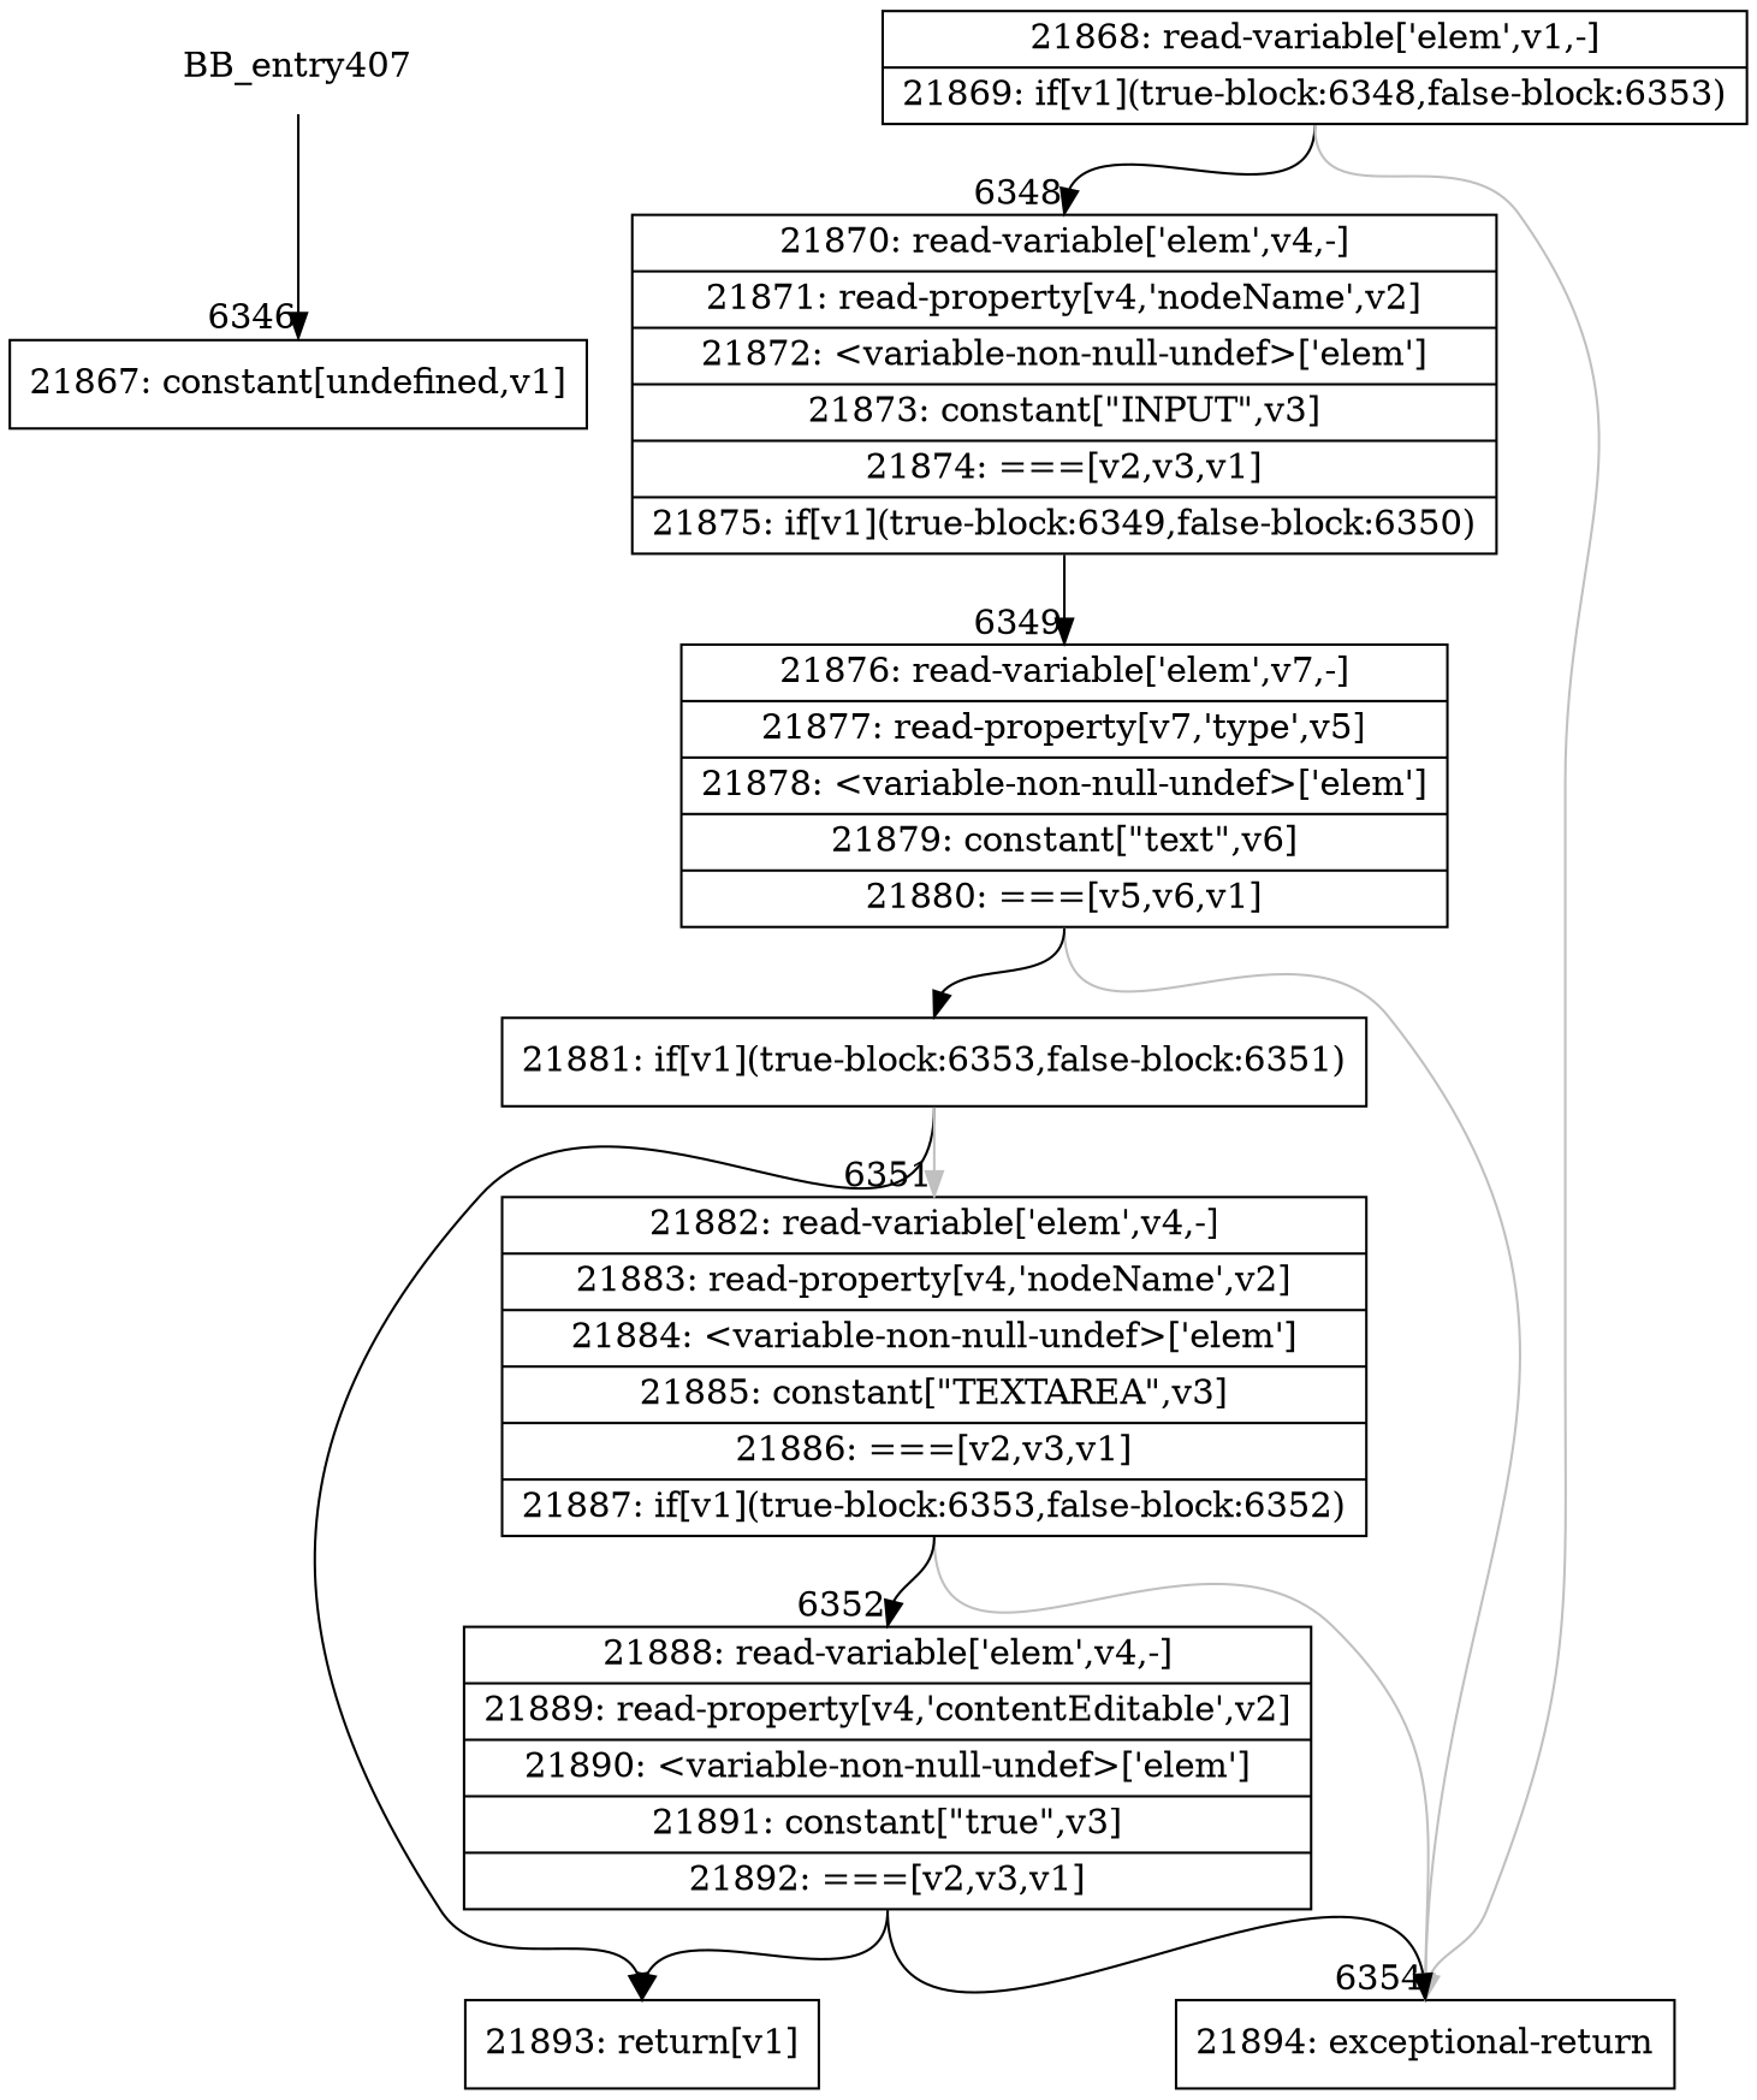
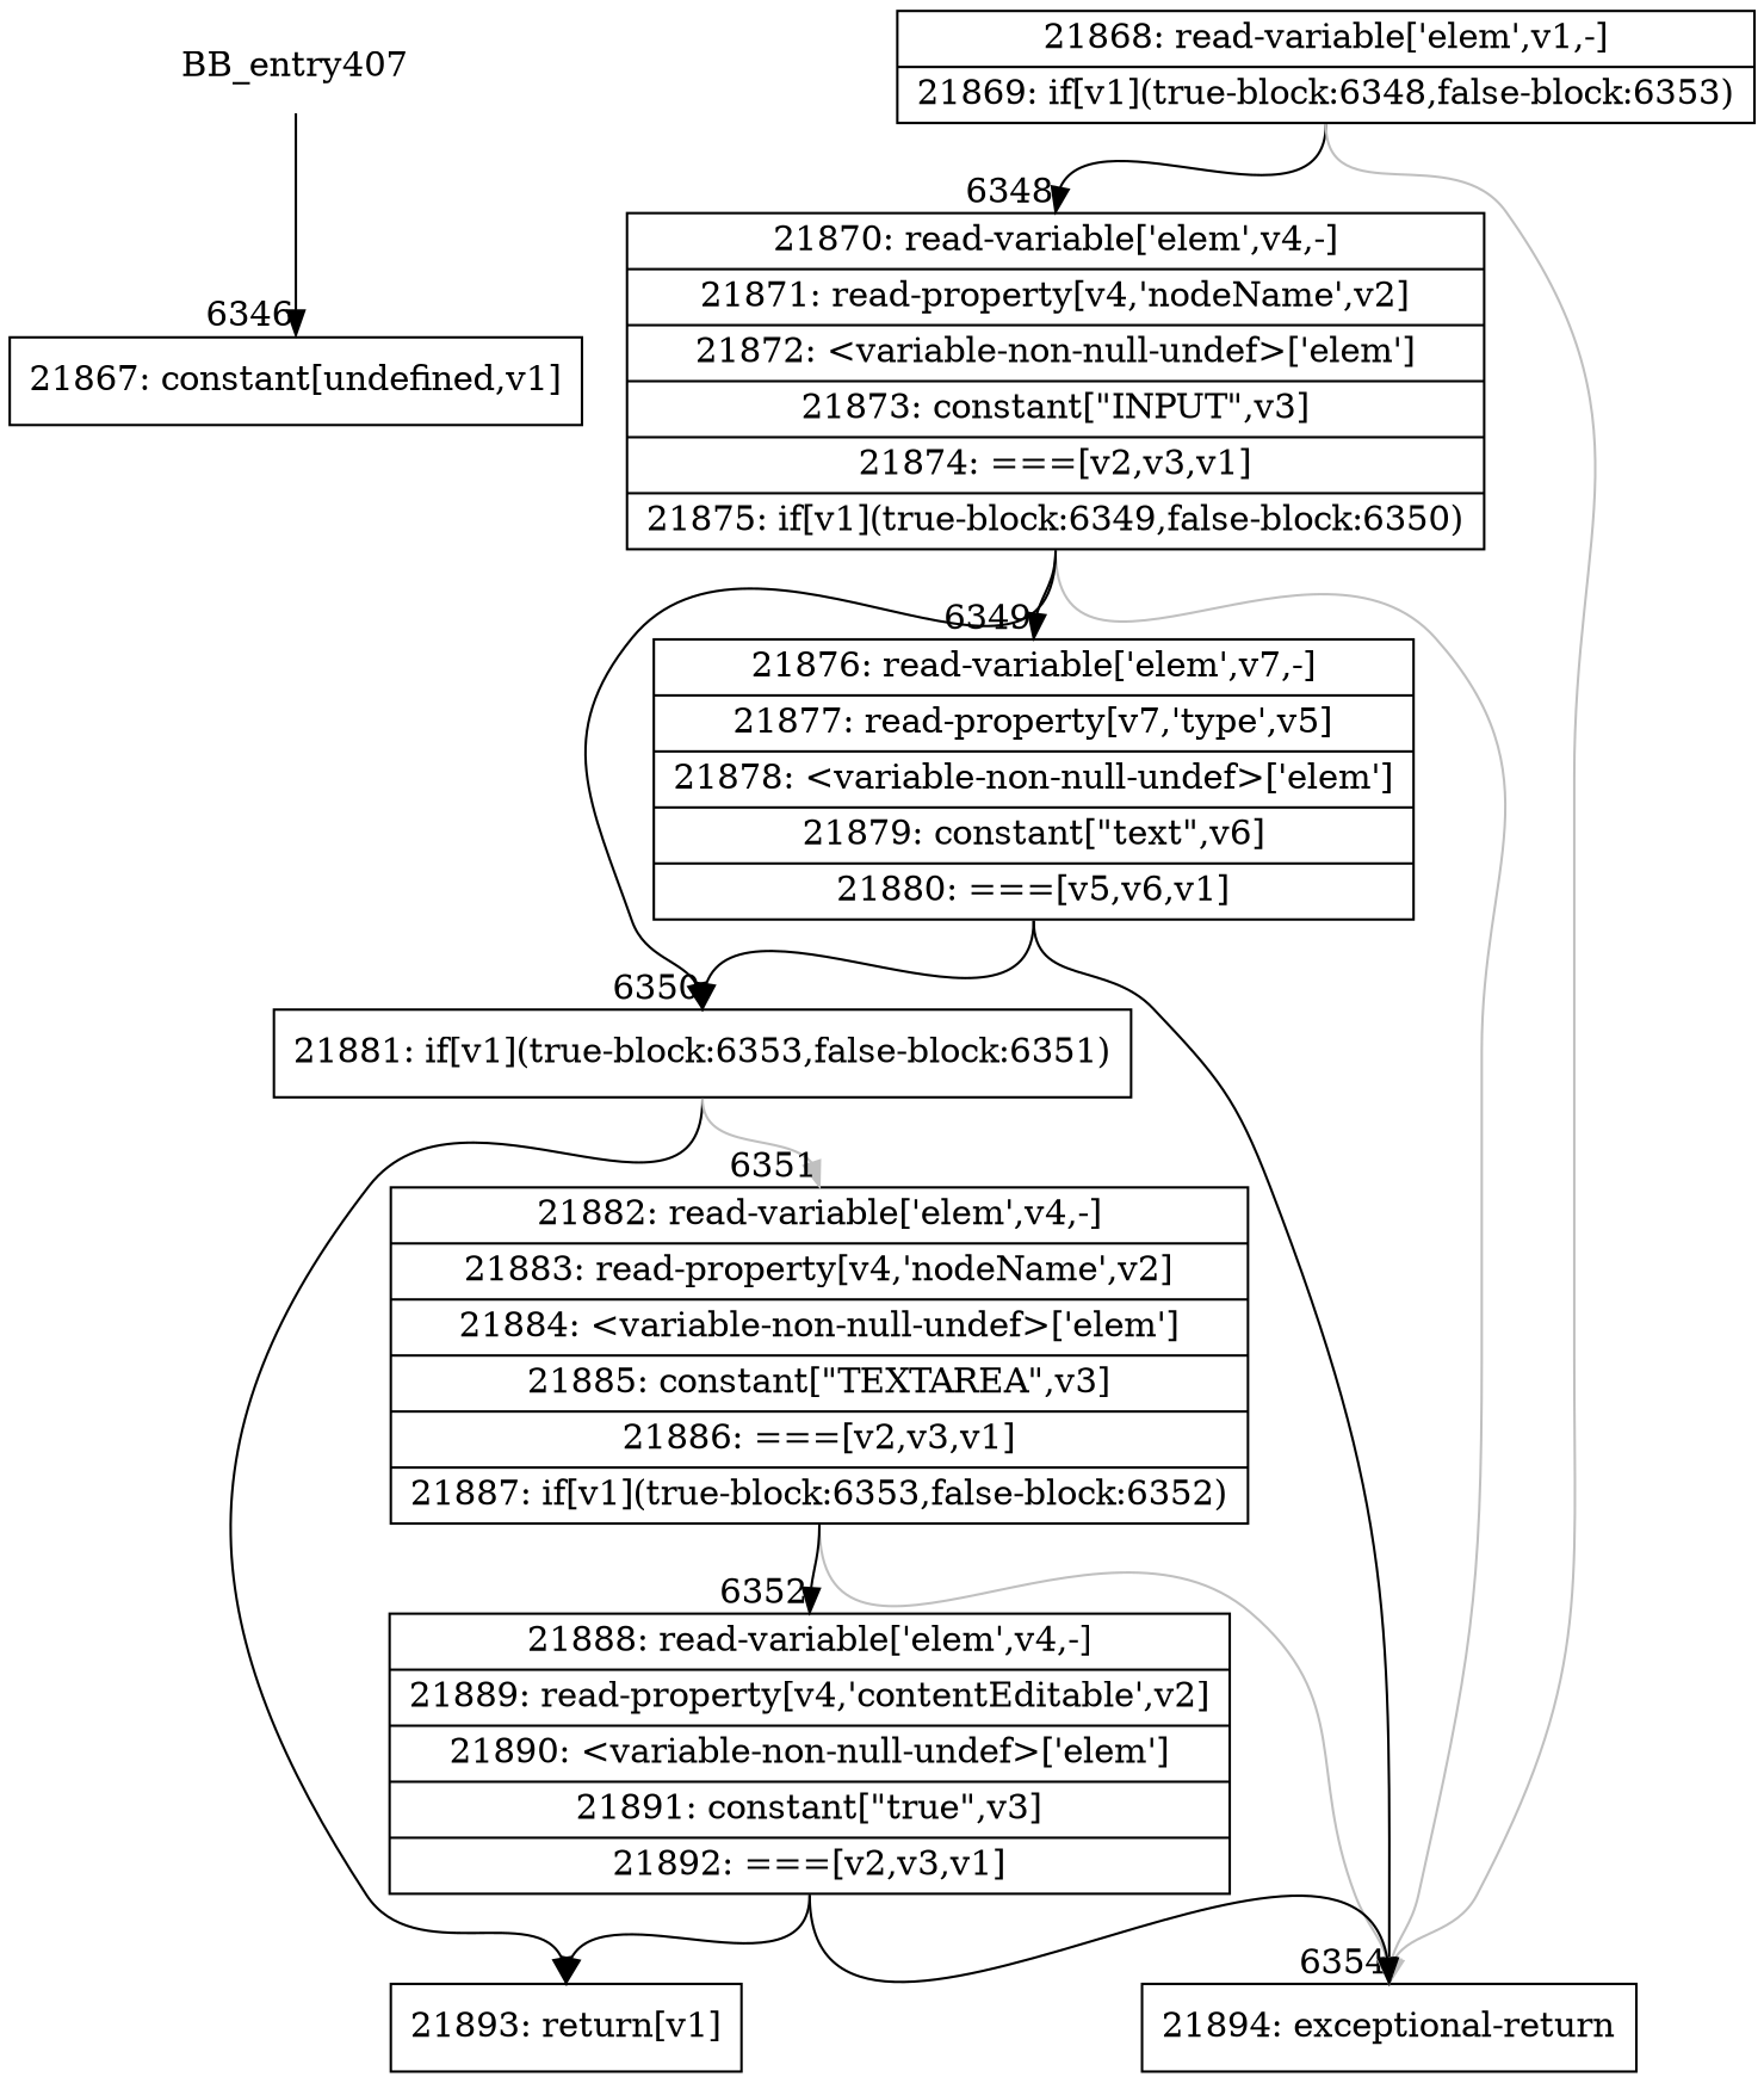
  digraph {
    rankdir=TD
    node [shape=record]
    edge [headport=n tailport=s]
    n1 [label=BB_entry407 shape=none]
    n2 [label="{21867: constant[undefined,v1]}"]
    n3 [label="{21868: read-variable['elem',v1,-]|21869: if[v1](true-block:6348,false-block:6353)}"]
    n4 [label="{21870: read-variable['elem',v4,-]|21871: read-property[v4,'nodeName',v2]|21872: \<variable-non-null-undef\>['elem']|21873: constant[\"INPUT\",v3]|21874: ===[v2,v3,v1]|21875: if[v1](true-block:6349,false-block:6350)}"]
    n5 [label="{21894: exceptional-return}"]
    n6 [label="{21893: return[v1]}"]
    n7 [label="{21881: if[v1](true-block:6353,false-block:6351)}"]
    n8 [label="{21876: read-variable['elem',v7,-]|21877: read-property[v7,'type',v5]|21878: \<variable-non-null-undef\>['elem']|21879: constant[\"text\",v6]|21880: ===[v5,v6,v1]}"]
    n9 [label="{21882: read-variable['elem',v4,-]|21883: read-property[v4,'nodeName',v2]|21884: \<variable-non-null-undef\>['elem']|21885: constant[\"TEXTAREA\",v3]|21886: ===[v2,v3,v1]|21887: if[v1](true-block:6353,false-block:6352)}"]
    n10 [label="{21888: read-variable['elem',v4,-]|21889: read-property[v4,'contentEditable',v2]|21890: \<variable-non-null-undef\>['elem']|21891: constant[\"true\",v3]|21892: ===[v2,v3,v1]}"]
    n1 -> n2 [headlabel="    6346"]
    n3 -> n4 [headlabel="      6348"]
    n3 -> n5 [color=gray headlabel="      6354"]
+   n4 -> n5 [color=gray]
+   n4 -> n7 [headlabel="      6350"]
    n4 -> n8 [headlabel="      6349"]
    n7 -> n6
    n7 -> n9 [color=gray headlabel="      6351"]
-   n8 -> n5 [color=gray]
+   n8 -> n5 [color=black]
    n8 -> n7
    n9 -> n5 [color=gray]
    n9 -> n10 [headlabel="      6352"]
    n10 -> n5 [color=black]
    n10 -> n6
  }
